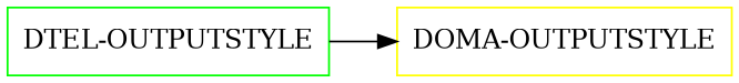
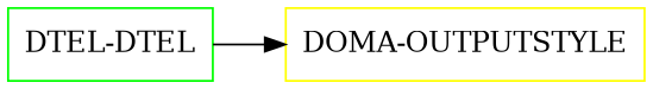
  digraph {
    rankdir=LR
    node [shape=box]
-   "DTEL-OUTPUTSTYLE" [color=green]
+   "DTEL-OUTPUTSTYLE" [color=green label="DTEL-DTEL"]
    "DOMA-OUTPUTSTYLE" [color=yellow]
    "DTEL-OUTPUTSTYLE" -> "DOMA-OUTPUTSTYLE"
  }
